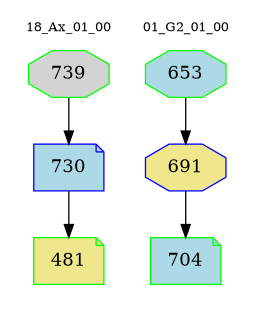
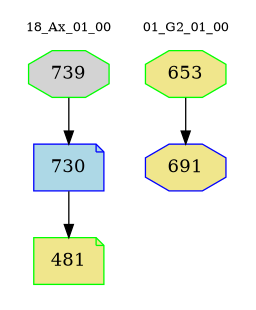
  digraph {
    node [color=green fillcolor=khaki shape=octagon style=filled]
    edge [color=black]
    n1 [fillcolor=lightgrey label=739]
    n2 [color=blue fillcolor=lightblue label=730 shape=note]
    n3 [label=481 shape=note]
-   n4 [fillcolor=lightblue label=653]
+   n4 [label=653]
    n5 [color=blue label=691]
-   n6 [fillcolor=lightblue label=704 shape=note]
    subgraph cluster_1 {
      color=white
      fontsize=10
      label="18_Ax_01_00"
      n1
      n2
      n3
    }
    subgraph cluster_2 {
      color=white
      fontsize=10
      label="01_G2_01_00"
      n4
      n5
-     n6
    }
    n1 -> n2
    n2 -> n3
    n4 -> n5
-   n5 -> n6
  }
